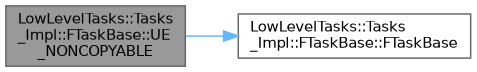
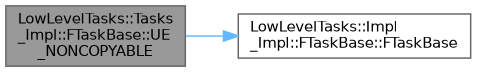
  digraph {
    rankdir=LR
    node [fontname=Helvetica fontsize=10 shape=box style=filled]
    n1 [color=gray40 fillcolor=grey60 fontcolor=black height=0.2 label="LowLevelTasks::Tasks\l_Impl::FTaskBase::UE\l_NONCOPYABLE" width=0.4]
-   n2 [color=grey40 fillcolor=white height=0.2 label="LowLevelTasks::Tasks\l_Impl::FTaskBase::FTaskBase" width=0.4]
+   n2 [color=grey40 fillcolor=white height=0.2 label="LowLevelTasks::Impl\l_Impl::FTaskBase::FTaskBase" width=0.4]
    n1 -> n2 [color=steelblue1 fontname=Helvetica fontsize=10 labelfontname=Helvetica labelfontsize=10 style=solid]
  }
